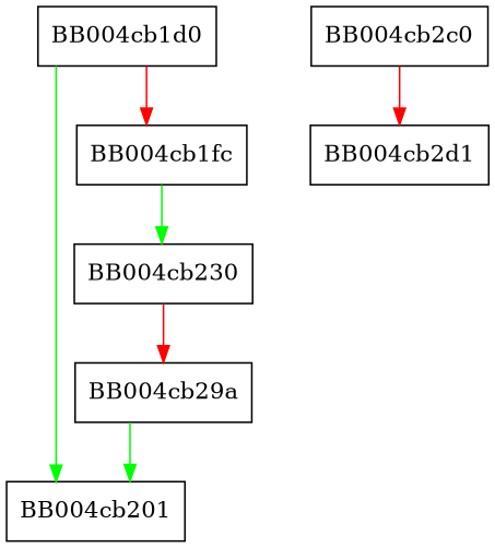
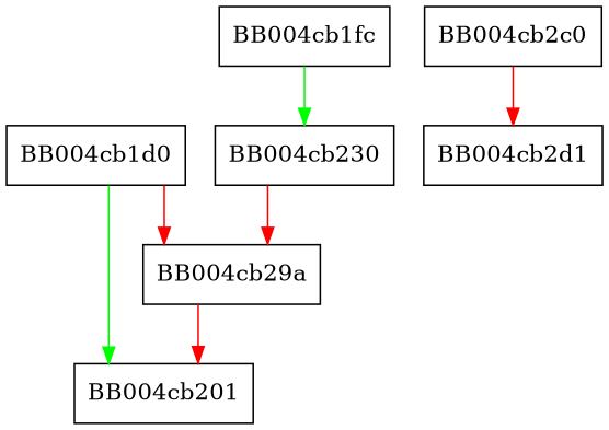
  digraph {
    splines=ortho
    node [shape=box]
    edge [color=green]
    BB004cb1d0
    BB004cb201
    BB004cb1fc
    BB004cb230
    n5 [label=BB004cb29a]
    BB004cb2c0
    BB004cb2d1
    BB004cb1d0 -> BB004cb201
-   BB004cb1d0 -> BB004cb1fc [color=red]
+   BB004cb1d0 -> n5 [color=red]
    BB004cb1fc -> BB004cb230
    BB004cb230 -> n5 [color=red]
-   n5 -> BB004cb201
+   n5 -> BB004cb201 [color=red]
    BB004cb2c0 -> BB004cb2d1 [color=red]
  }
